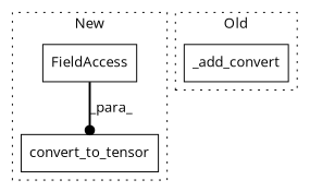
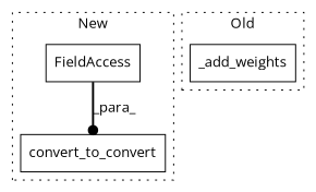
  digraph {
    fontname="Open Sans"
    node [a=32 shape=box fontname="Open Sans"]
-   n1 [l="18,1" label=convert_to_tensor s="2698,2768"]
+   n1 [l="18,1" label=convert_to_convert s="2698,2768"]
    n2 [a=22 l=11 label=FieldAccess s=2757]
-   n3 [l="13,1" label=_add_convert s="1955,1986"]
+   n3 [l="13,1" label=_add_weights s="1955,1986"]
    subgraph cluster_1 {
      label=New
      style=dotted
      n1
      n2
    }
    subgraph cluster_2 {
      label=Old
      style=dotted
      n3
    }
    n2 -> n1 [label=_para_ style=bold arrowhead=dot fontname="Open Sans"]
  }
